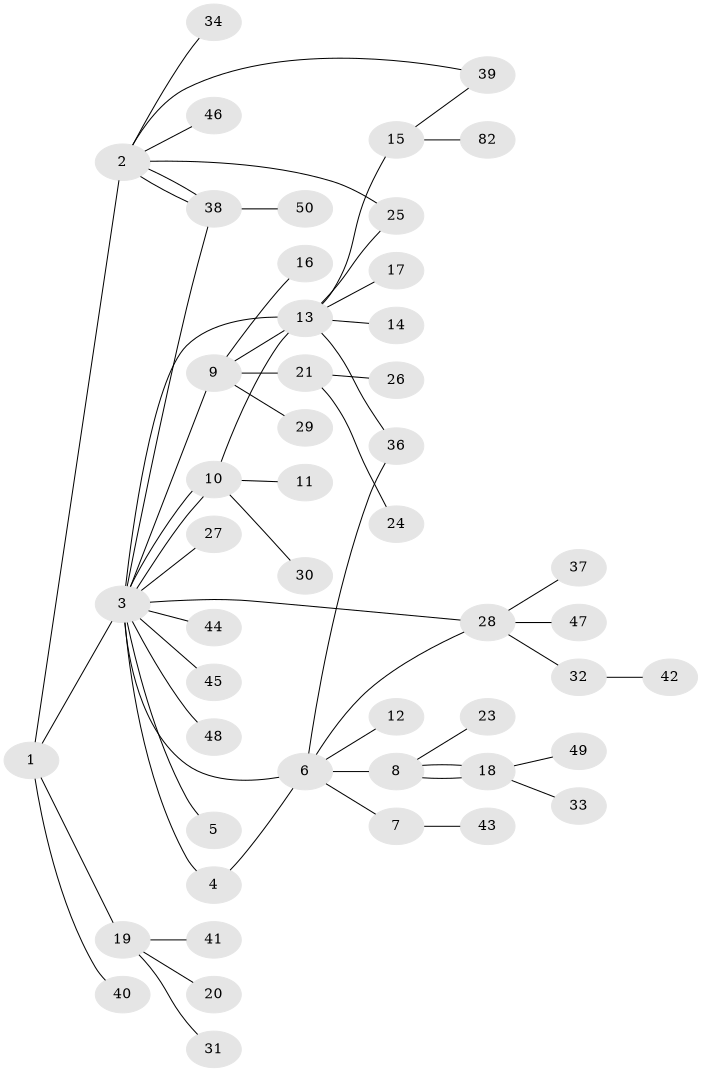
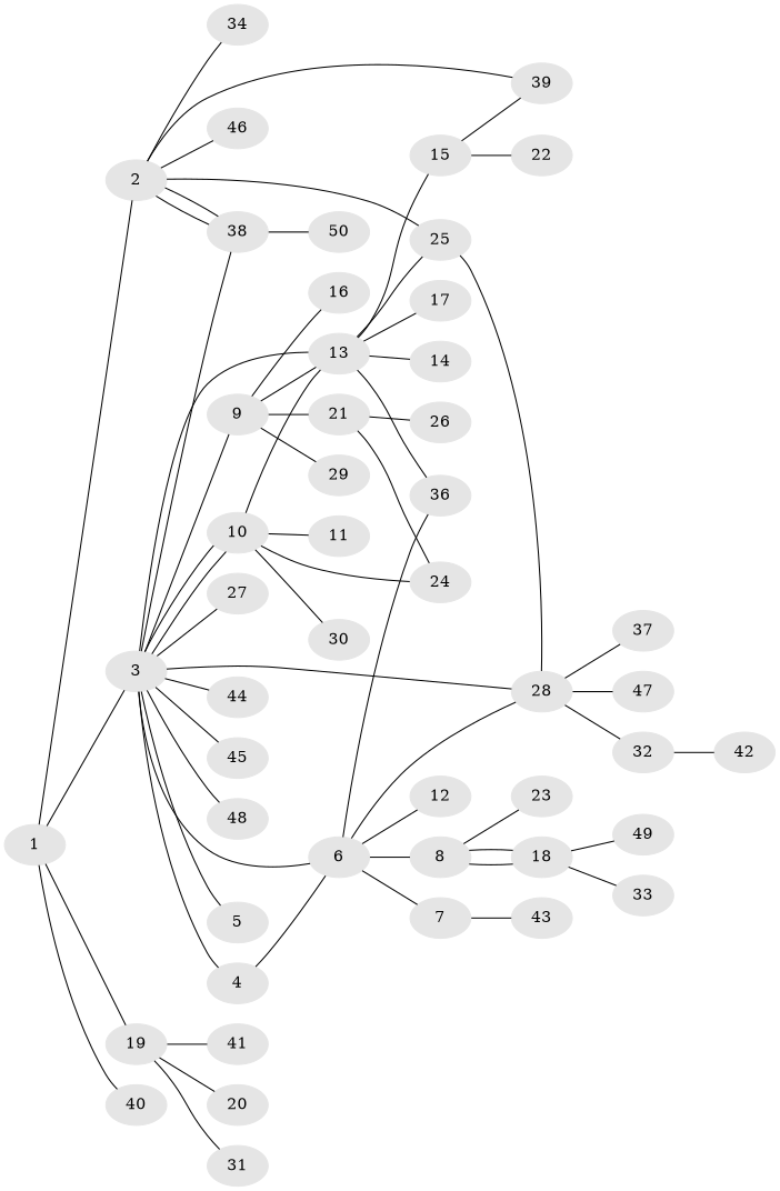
  graph {
    rankdir=LR
    node [color=gray90 style=filled]
    1
    2
    3
    19
    40
    25
    34
    38
    39
    46
    4
    5
    6
    9
    10
    13
    27
    28
    44
    45
    48
    20
    31
    41
    50
    7
    8
    12
    36
    16
    21
    29
    11
    24
    30
    14
    15
    17
    32
    37
    47
    43
    18
    23
    33
    49
    26
-   22 [label=82]
+   22
    42
    1 -- 2
    1 -- 3
    1 -- 19
    1 -- 40
    2 -- 25
    2 -- 34
    2 -- 38
    2 -- 38
    2 -- 39
    2 -- 46
    3 -- 38
    3 -- 4
    3 -- 5
    3 -- 6
    3 -- 9
    3 -- 10
    3 -- 10
    3 -- 13
    3 -- 27
    3 -- 28
    3 -- 44
    3 -- 45
    3 -- 48
    19 -- 20
    19 -- 31
    19 -- 41
+   25 -- 28
    38 -- 50
    4 -- 6
    6 -- 28
    6 -- 7
    6 -- 8
    6 -- 12
    6 -- 36
    9 -- 13
    9 -- 16
    9 -- 21
    9 -- 29
    10 -- 13
    10 -- 11
+   10 -- 24
    10 -- 30
    13 -- 25
    13 -- 36
    13 -- 14
    13 -- 15
    13 -- 17
    28 -- 32
    28 -- 37
    28 -- 47
    7 -- 43
    8 -- 18
    8 -- 18
    8 -- 23
    21 -- 24
    21 -- 26
    15 -- 39
    15 -- 22
    32 -- 42
    18 -- 33
    18 -- 49
  }
